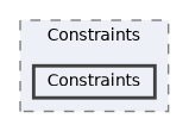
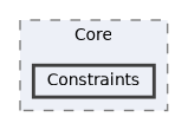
  digraph {
    compound=true
    n1 [color=grey25 fillcolor="#edf0f7" fontname=Helvetica fontsize=10 height=0.2 label=Constraints shape=box style="filled,bold" width=0.4]
    subgraph cluster_1 {
      bgcolor="#edf0f7"
      fontname=Helvetica
      fontsize=10
-     label=Constraints
+     label=Core
      pencolor=grey50
      style="filled,dashed"
      n1
    }
  }
